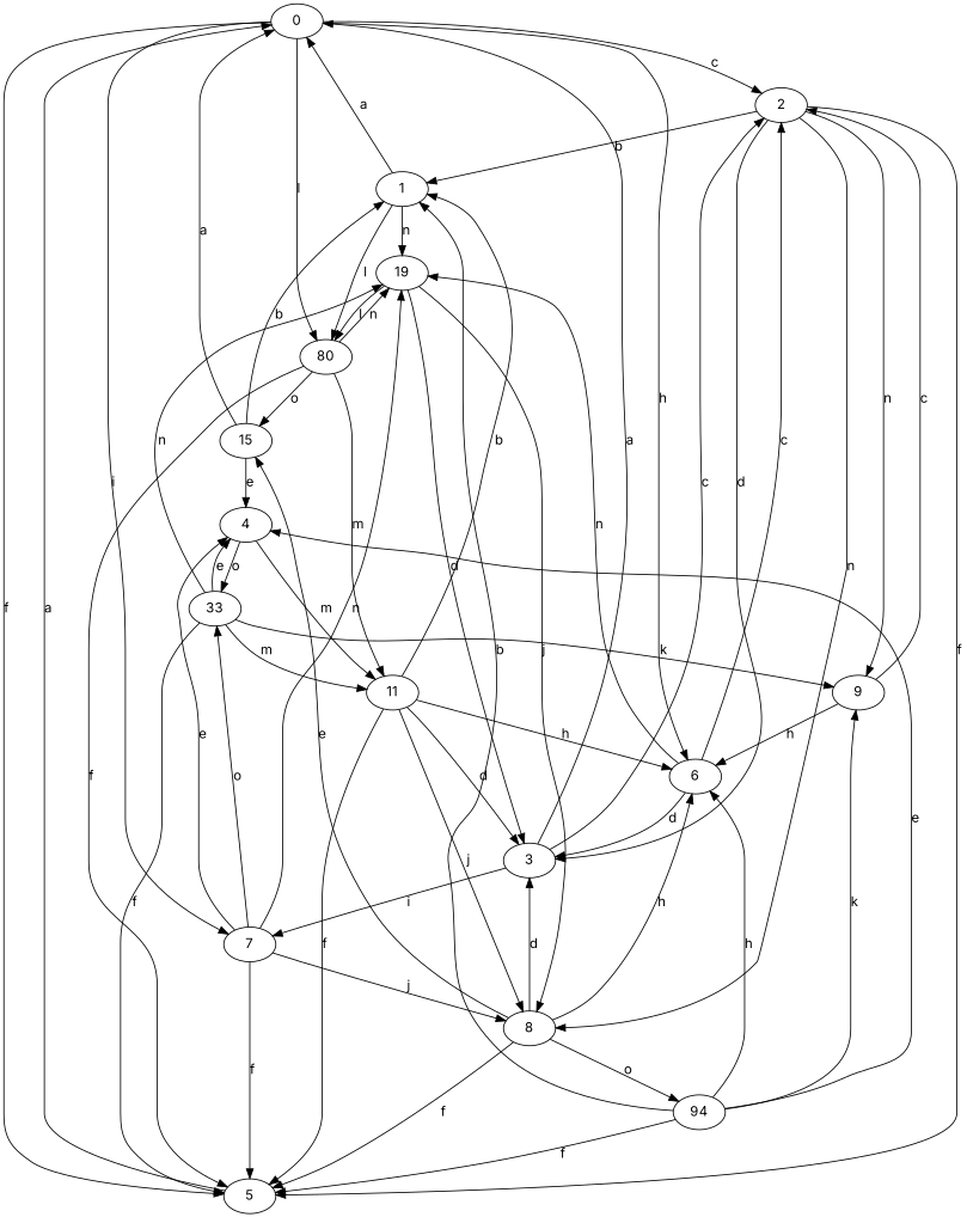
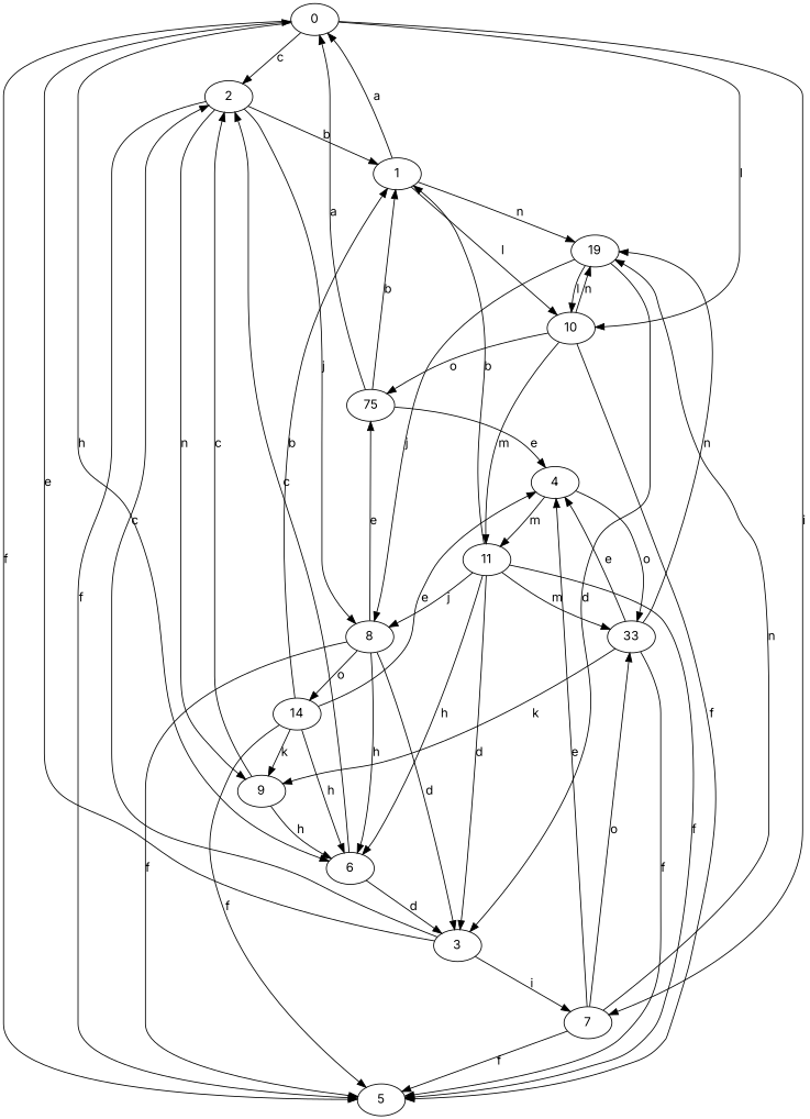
  strict digraph {
    fontname=Inter
    node [fontname=Inter]
    edge [fontname=Inter]
    0
    2
    5
    6
    7
-   10 [label=80]
+   10
    1
    3
    8
    9
    n11 [label=19]
    4
    n13 [label=33]
    11
-   15
-   14 [label=94]
+   15 [label=75]
+   14
    0 -> 2 [label=c]
    0 -> 5 [label=f]
    0 -> 6 [label=h]
    0 -> 7 [label=i]
    0 -> 10 [label=l]
    2 -> 5 [label=f]
    2 -> 1 [label=b]
-   2 -> 3 [label=d]
-   2 -> 8 [label=n]
+   2 -> 8 [label=j]
    2 -> 9 [label=n]
-   5 -> 0 [label=a]
    6 -> 2 [label=c]
    6 -> 3 [label=d]
-   6 -> n11 [label=n]
    7 -> 5 [label=f]
-   7 -> 8 [label=j]
    7 -> n11 [label=n]
    7 -> 4 [label=e]
    7 -> n13 [label=o]
    10 -> 5 [label=f]
    10 -> n11 [label=n]
    10 -> 11 [label=m]
    10 -> 15 [label=o]
    1 -> 0 [label=a]
    1 -> 10 [label=l]
    1 -> n11 [label=n]
-   3 -> 0 [label=a]
+   3 -> 0 [label=e]
    3 -> 2 [label=c]
    3 -> 7 [label=i]
    8 -> 5 [label=f]
    8 -> 6 [label=h]
    8 -> 3 [label=d]
    8 -> 15 [label=e]
    8 -> 14 [label=o]
    9 -> 2 [label=c]
    9 -> 6 [label=h]
    n11 -> 10 [label=l]
    n11 -> 3 [label=d]
    n11 -> 8 [label=j]
    4 -> n13 [label=o]
    4 -> 11 [label=m]
    n13 -> 5 [label=f]
    n13 -> 9 [label=k]
    n13 -> n11 [label=n]
    n13 -> 4 [label=e]
-   n13 -> 11 [label=m]
+   11 -> n13 [label=m]
    11 -> 5 [label=f]
    11 -> 6 [label=h]
    11 -> 1 [label=b]
    11 -> 3 [label=d]
    11 -> 8 [label=j]
    15 -> 0 [label=a]
    15 -> 1 [label=b]
    15 -> 4 [label=e]
    14 -> 5 [label=f]
    14 -> 6 [label=h]
    14 -> 1 [label=b]
    14 -> 9 [label=k]
    14 -> 4 [label=e]
  }
